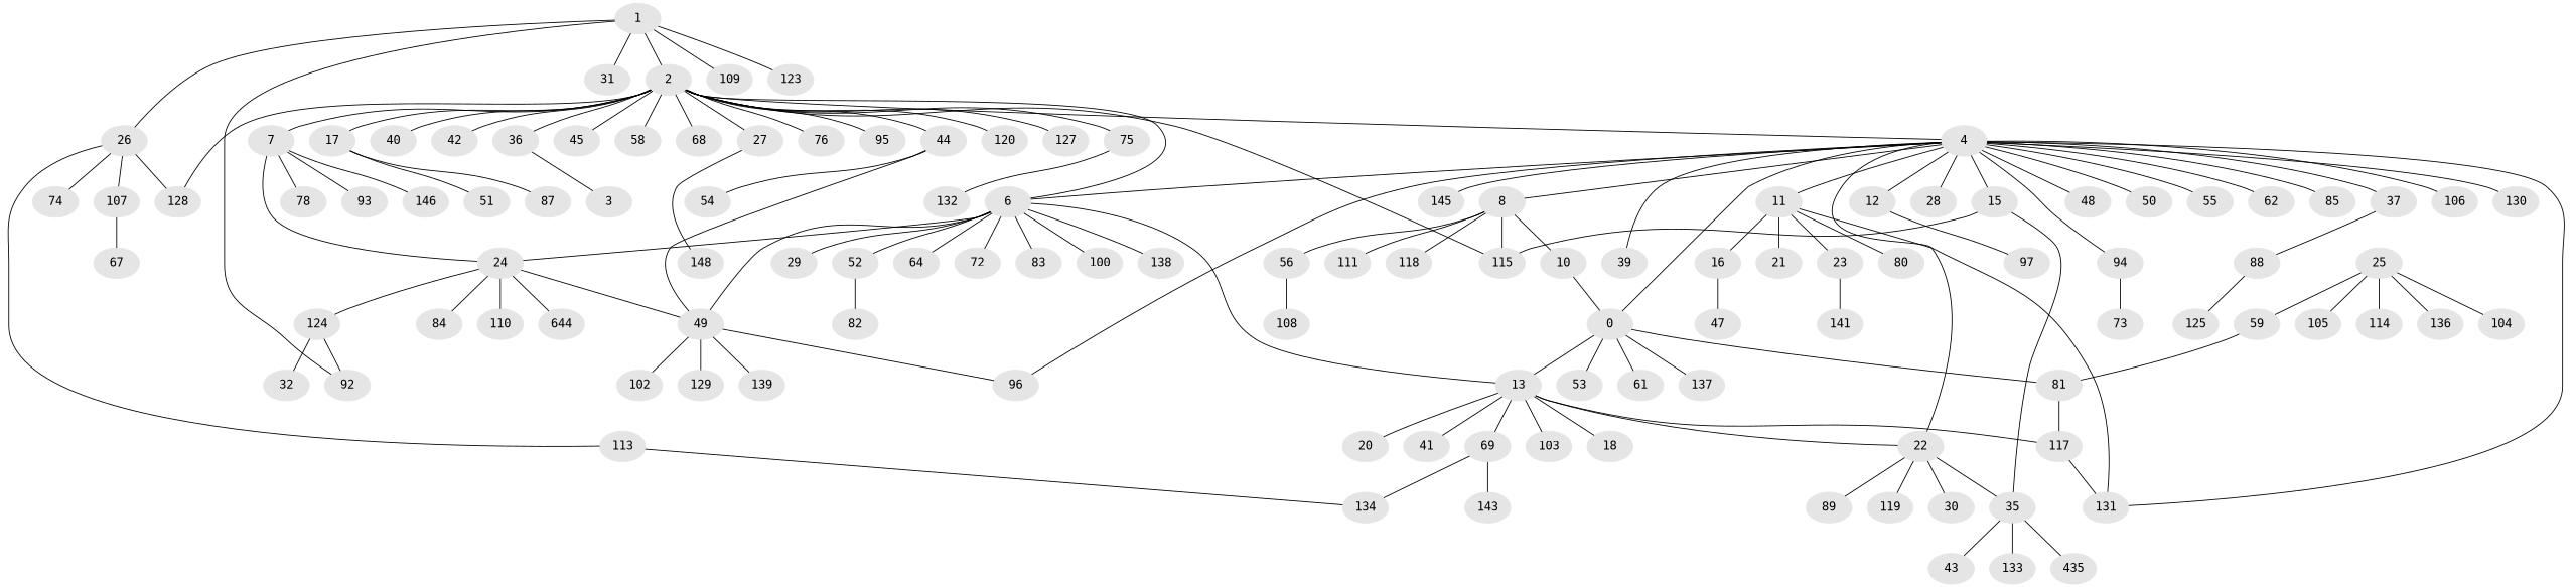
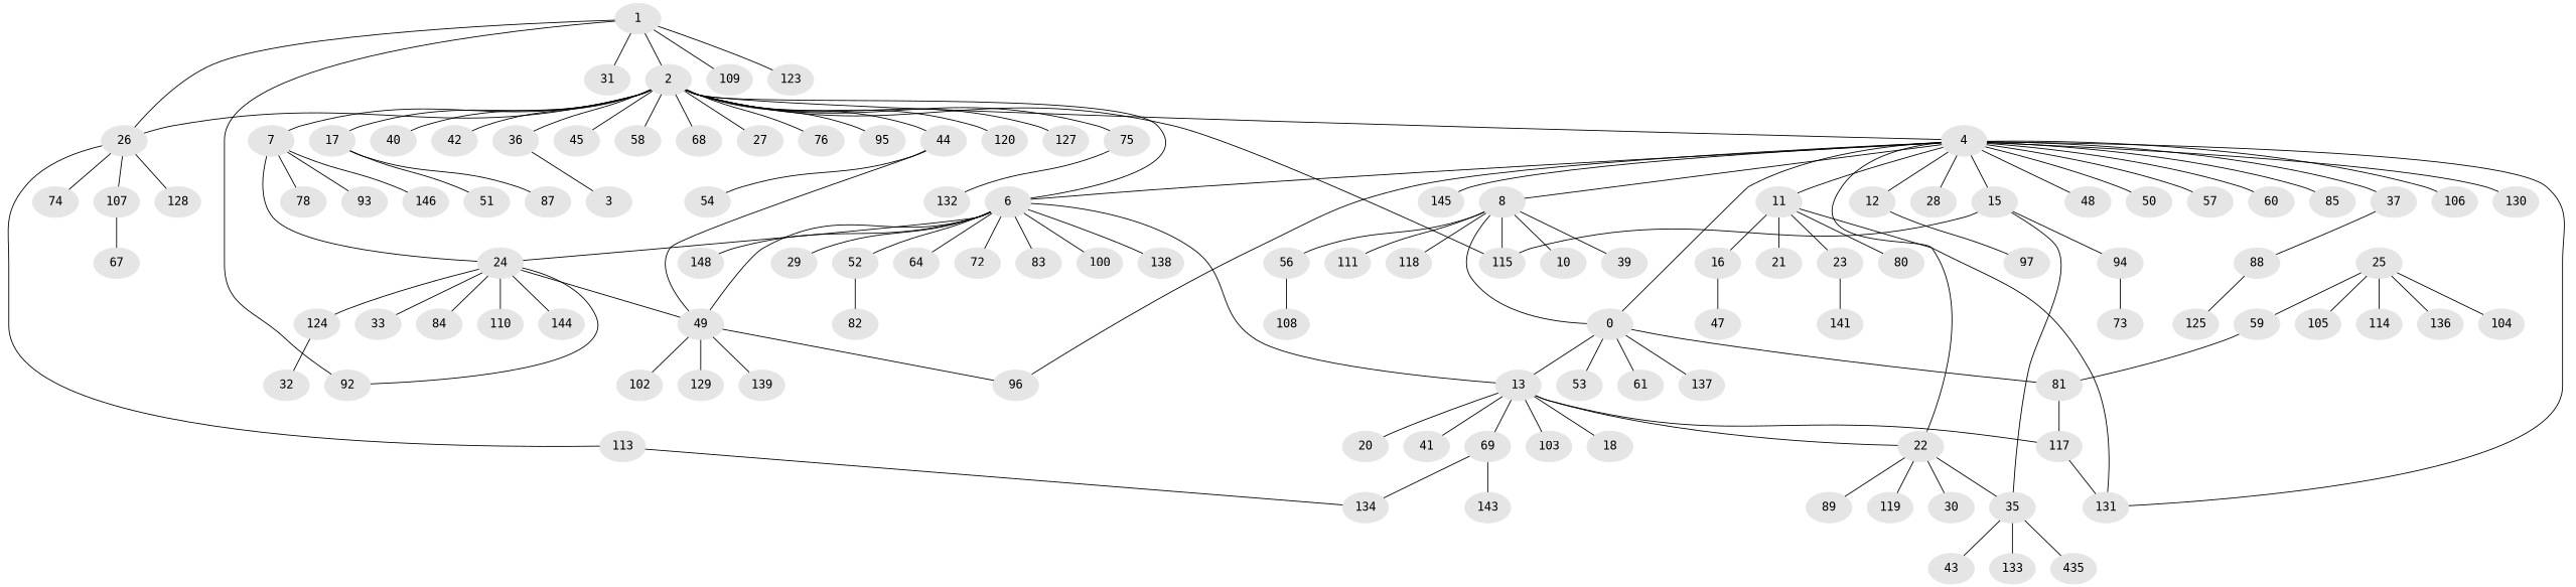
  graph {
    fontname="DejaVu Sans Mono"
    node [color=gray90 fontname="DejaVu Sans Mono" style=filled]
    edge [fontname="DejaVu Sans Mono"]
    1 [super="+46"]
    2 [super="+19"]
    26 [super="+71"]
    31
    92
    109
    123
    4 [super="+5"]
    6 [super="+34"]
    7
    17 [super="+91"]
    27
    36
    40
    42
    44
    45
    58
    68
    75
    76
    95
    115 [super="+147"]
    120
    127
    3 [super="+86"]
    74
    107
    113
    128
    8 [super="+99"]
    n32 [label=0 super="+60"]
    11 [super="+90"]
    12
    n35 [label=94 super="+70"]
    15 [super="+38"]
    22 [super="+98"]
    28
    37 [super="+142"]
    39
    48
    50
-   57 [super="+112" label=55]
-   62
+   57 [super="+112"]
+   62 [label=60]
    85
    96 [super="+101"]
    106
    130
    131
    145
    13 [super="+116"]
    24 [super="+63"]
    29
    49 [super="+77"]
    52 [super="+140"]
    64
    72
    83
    100
    138
    78
    93
    146
    51
    87
    148
    54
    132
    10
    56 [super="+94"]
    111
    118
    53
    61 [super="+65"]
    81
    137
    16
    21
    23 [super="+55"]
    80
    97
    73
    35 [super="+122"]
    30
    89
    119
    88
    18
    20
    41
    69 [super="+79"]
    103
    117 [super="+121"]
+   33
    84
    110
    124
-   144 [label=644]
+   144
    102
    129
    139
    82
    108
    47
    141
    25 [super="+66"]
    59 [super="+126"]
    104
    105
    114
    136
    134
    143
    43
    133
    n116 [label=435]
    32
    67
    125
    1 -- 2
    1 -- 26
    1 -- 31
    1 -- 92
    1 -- 109
    1 -- 123
-   2 -- 128
+   2 -- 26
    2 -- 4
    2 -- 6
    2 -- 7
    2 -- 17
    2 -- 27
    2 -- 36
    2 -- 40
    2 -- 42
    2 -- 44
    2 -- 45
    2 -- 58
    2 -- 68
    2 -- 75
    2 -- 76
    2 -- 95
    2 -- 115
    2 -- 120
    2 -- 127
    26 -- 74
    26 -- 107
    26 -- 113
    26 -- 128
    4 -- 6
    4 -- 8
    4 -- n32
    4 -- 11
    4 -- 12
-   4 -- n35
+   15 -- n35
    4 -- 15
    4 -- 22
    4 -- 28
    4 -- 37
-   4 -- 39
+   8 -- 39
    4 -- 48
    4 -- 50
    4 -- 57
    4 -- 62
    4 -- 85
    4 -- 96
    4 -- 106
    4 -- 130
    4 -- 131
    4 -- 145
    6 -- 13
    6 -- 24
    6 -- 29
    6 -- 49
    6 -- 52
    6 -- 64
    6 -- 72
    6 -- 83
    6 -- 100
    6 -- 138
    7 -- 24
    7 -- 78
    7 -- 93
    7 -- 146
    17 -- 51
    17 -- 87
-   27 -- 148
+   6 -- 148
    36 -- 3
    44 -- 49
    44 -- 54
    75 -- 132
    107 -- 67
    113 -- 134
    8 -- 115
-   10 -- n32
+   8 -- n32
    8 -- 10
    8 -- 56
    8 -- 111
    8 -- 118
    n32 -- 13
    n32 -- 53
    n32 -- 61
    n32 -- 81
    n32 -- 137
    11 -- 131
    11 -- 16
    11 -- 21
    11 -- 23
    11 -- 80
    12 -- 97
    n35 -- 73
    15 -- 115
    15 -- 35
    22 -- 35
    22 -- 30
    22 -- 89
    22 -- 119
    37 -- 88
    13 -- 22
    13 -- 18
    13 -- 20
    13 -- 41
    13 -- 69
    13 -- 103
    13 -- 117
-   124 -- 92
+   24 -- 92
    24 -- 49
+   24 -- 33
    24 -- 84
    24 -- 110
    24 -- 124
    24 -- 144
    49 -- 96
    49 -- 102
    49 -- 129
    49 -- 139
    52 -- 82
    56 -- 108
    81 -- 117
    16 -- 47
    23 -- 141
    35 -- 43
    35 -- 133
    35 -- n116
    88 -- 125
    69 -- 134
    69 -- 143
    117 -- 131
    124 -- 32
    25 -- 59
    25 -- 104
    25 -- 105
    25 -- 114
    25 -- 136
    59 -- 81
  }
